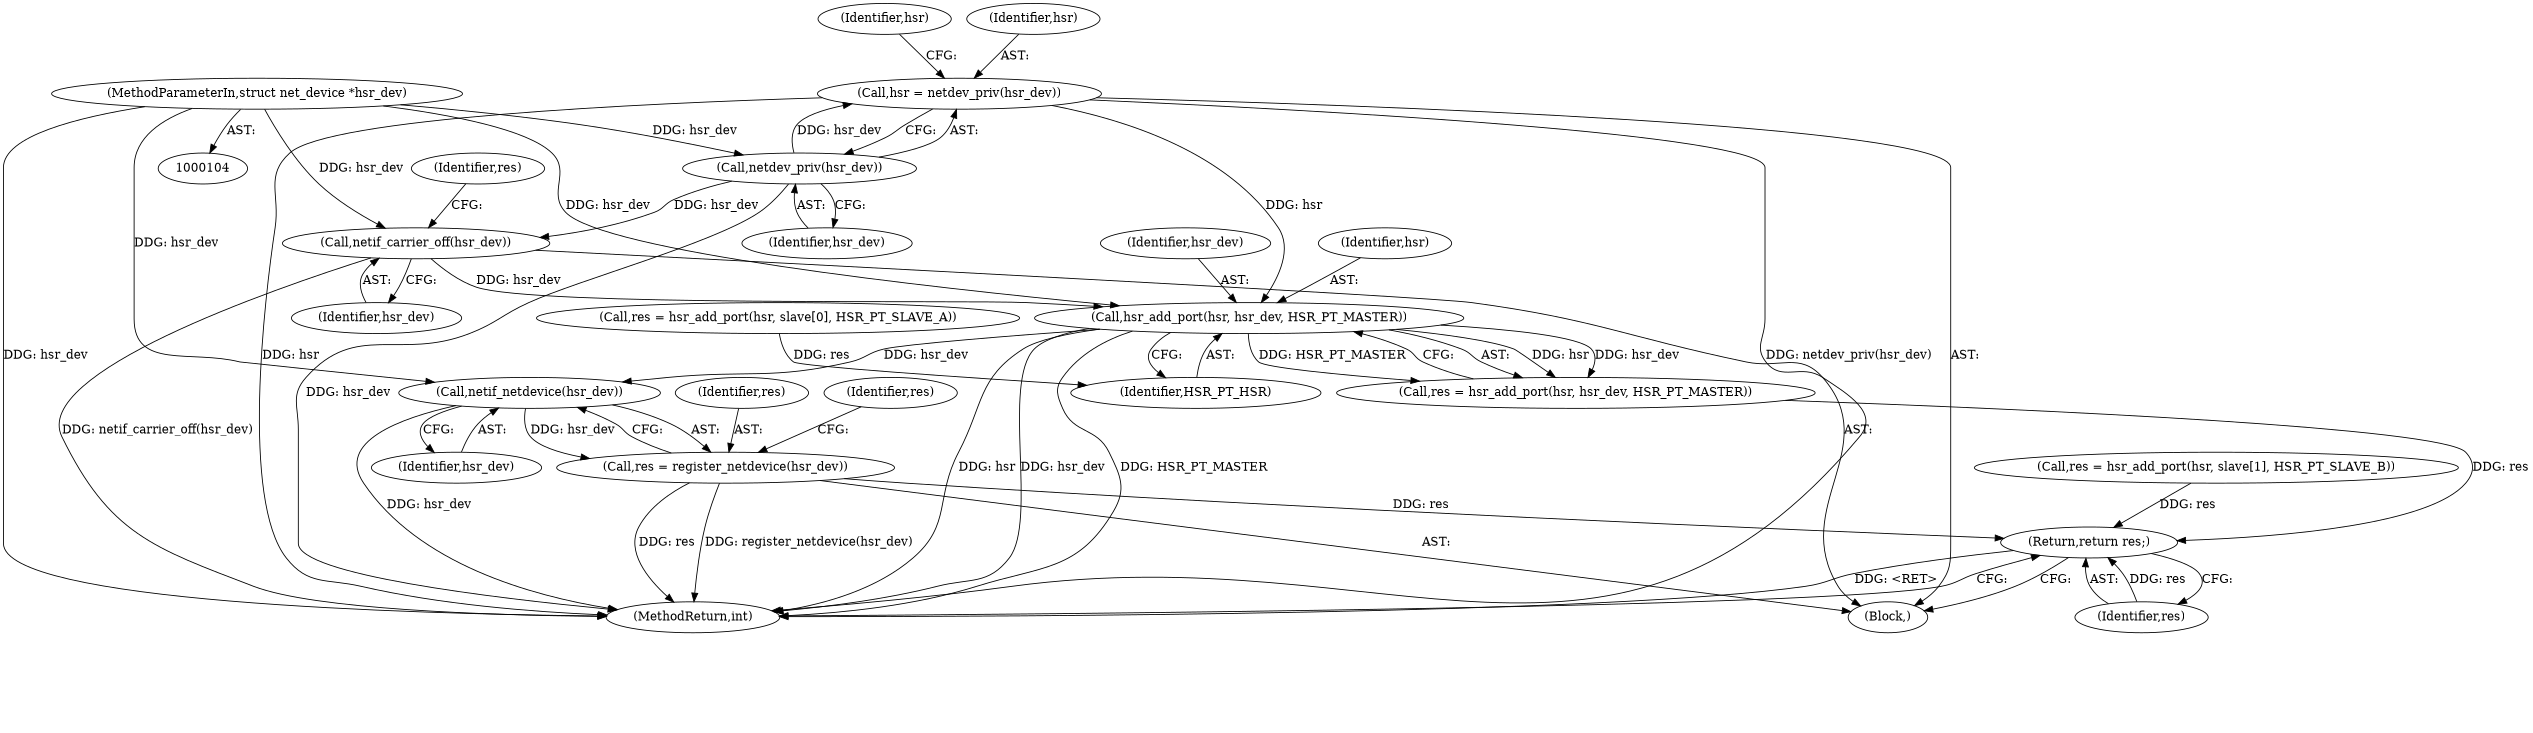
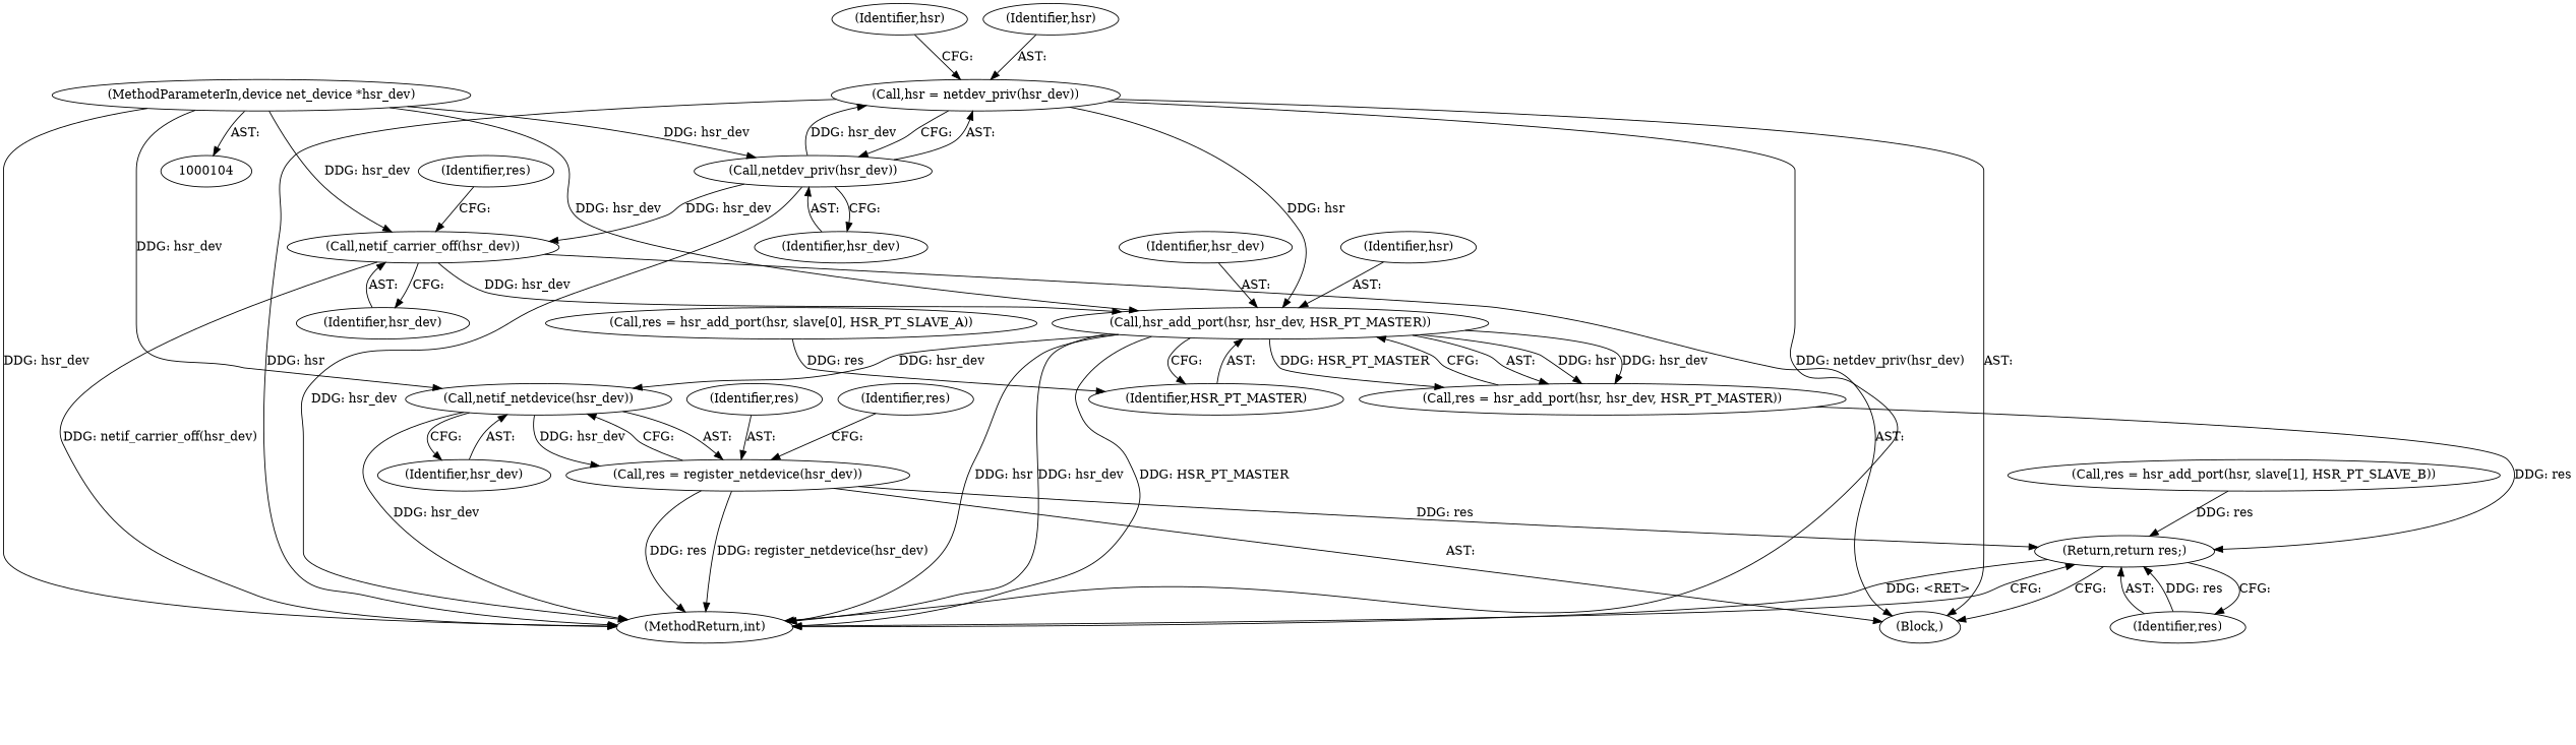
  digraph {
    n1 [label="(Call,netif_netdevice(hsr_dev))"]
    n2 [label="(Call,res = register_netdevice(hsr_dev))"]
    n3 [label="(Identifier,hsr_dev)"]
    n4 [label="(MethodReturn,int)"]
    n5 [label="(Block,)"]
    n6 [label="(Return,return res;)"]
    n7 [label="(Call,hsr_add_port(hsr, hsr_dev, HSR_PT_MASTER))"]
    n8 [label="(Call,res = hsr_add_port(hsr, hsr_dev, HSR_PT_MASTER))"]
-   n9 [label="(Identifier,HSR_PT_HSR)"]
+   n9 [label="(Identifier,HSR_PT_MASTER)"]
    n10 [label="(Call,hsr = netdev_priv(hsr_dev))"]
    n11 [label="(Call,netdev_priv(hsr_dev))"]
    n12 [label="(Call,netif_carrier_off(hsr_dev))"]
    n13 [label="(Identifier,hsr_dev)"]
    n14 [label="(Identifier,hsr_dev)"]
-   n15 [label="(MethodParameterIn,struct net_device *hsr_dev)"]
+   n15 [label="(MethodParameterIn,device net_device *hsr_dev)"]
    1000104
    n17 [label="(Identifier,res)"]
    n18 [label="(Identifier,hsr)"]
    n19 [label="(Identifier,res)"]
    n20 [label="(Identifier,res)"]
    n21 [label="(Identifier,hsr)"]
    n22 [label="(Identifier,hsr_dev)"]
    n23 [label="(Call,res = hsr_add_port(hsr, slave[0], HSR_PT_SLAVE_A))"]
    n24 [label="(Identifier,res)"]
    n25 [label="(Identifier,hsr)"]
    n26 [label="(Call,res = hsr_add_port(hsr, slave[1], HSR_PT_SLAVE_B))"]
    n1 -> n2 [label="AST: "]
    n1 -> n2 [label="DDG: hsr_dev"]
    n1 -> n3 [label="CFG: "]
    n1 -> n4 [label="DDG: hsr_dev"]
    n2 -> n1 [label="CFG: "]
    n2 -> n4 [label="DDG: register_netdevice(hsr_dev)"]
    n2 -> n4 [label="DDG: res"]
    n2 -> n5 [label="AST: "]
    n2 -> n6 [label="DDG: res"]
    n3 -> n1 [label="AST: "]
    n4 -> n6 [label="CFG: "]
    n6 -> n4 [label="DDG: <RET>"]
    n6 -> n5 [label="CFG: "]
    n6 -> n17 [label="CFG: "]
    n7 -> n1 [label="DDG: hsr_dev"]
    n7 -> n4 [label="DDG: hsr_dev"]
    n7 -> n4 [label="DDG: HSR_PT_MASTER"]
    n7 -> n4 [label="DDG: hsr"]
    n7 -> n8 [label="AST: "]
    n7 -> n8 [label="DDG: hsr"]
    n7 -> n8 [label="DDG: hsr_dev"]
    n7 -> n8 [label="DDG: HSR_PT_MASTER"]
    n7 -> n9 [label="CFG: "]
    n8 -> n6 [label="DDG: res"]
    n8 -> n7 [label="CFG: "]
    n9 -> n7 [label="AST: "]
    n10 -> n4 [label="DDG: hsr"]
    n10 -> n4 [label="DDG: netdev_priv(hsr_dev)"]
    n10 -> n5 [label="AST: "]
    n10 -> n7 [label="DDG: hsr"]
    n10 -> n11 [label="CFG: "]
    n11 -> n4 [label="DDG: hsr_dev"]
    n11 -> n10 [label="AST: "]
    n11 -> n10 [label="DDG: hsr_dev"]
    n11 -> n12 [label="DDG: hsr_dev"]
    n11 -> n13 [label="CFG: "]
    n12 -> n4 [label="DDG: netif_carrier_off(hsr_dev)"]
    n12 -> n5 [label="AST: "]
    n12 -> n7 [label="DDG: hsr_dev"]
    n12 -> n14 [label="CFG: "]
    n13 -> n11 [label="AST: "]
    n14 -> n12 [label="AST: "]
    n15 -> n1 [label="DDG: hsr_dev"]
    n15 -> n4 [label="DDG: hsr_dev"]
    n15 -> n7 [label="DDG: hsr_dev"]
    n15 -> n11 [label="DDG: hsr_dev"]
    n15 -> n12 [label="DDG: hsr_dev"]
    n15 -> 1000104 [label="AST: "]
    n17 -> n6 [label="AST: "]
    n17 -> n6 [label="DDG: res"]
    n18 -> n7 [label="AST: "]
    n19 -> n2 [label="AST: "]
    n20 -> n12 [label="CFG: "]
    n21 -> n10 [label="CFG: "]
    n22 -> n7 [label="AST: "]
    n23 -> n9 [label="DDG: res"]
    n24 -> n2 [label="CFG: "]
    n25 -> n10 [label="AST: "]
    n26 -> n6 [label="DDG: res"]
  }
